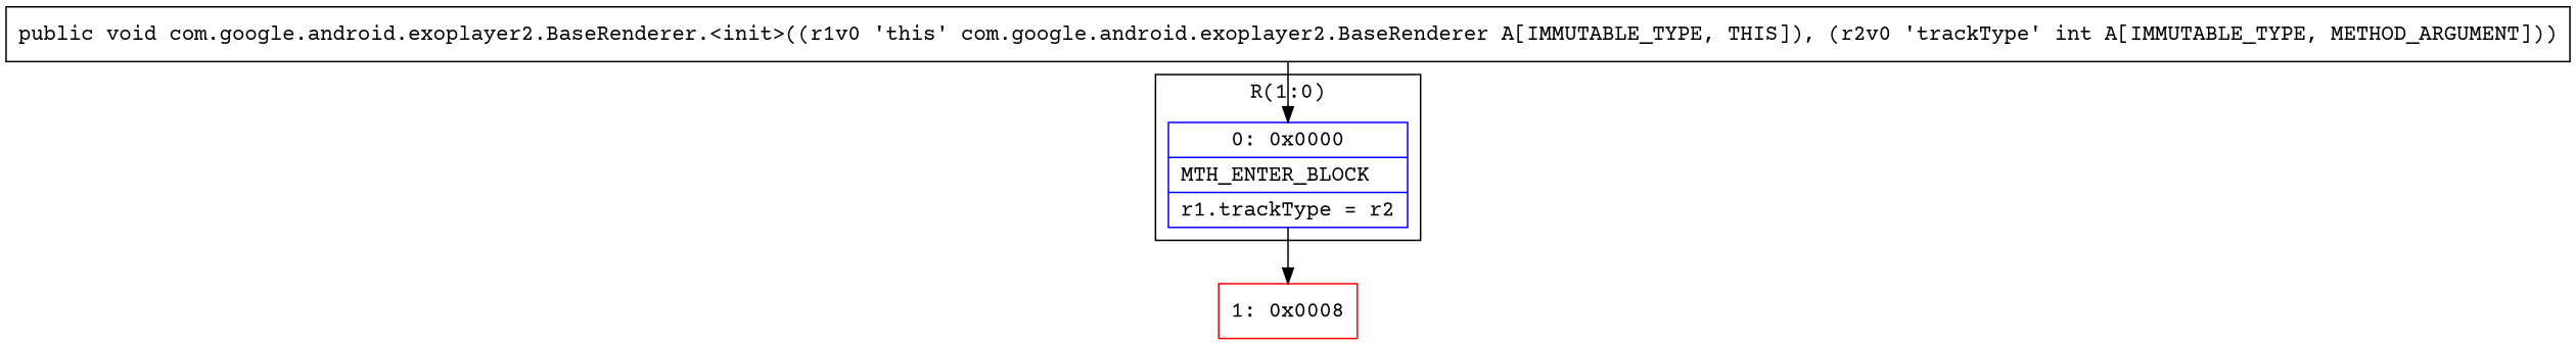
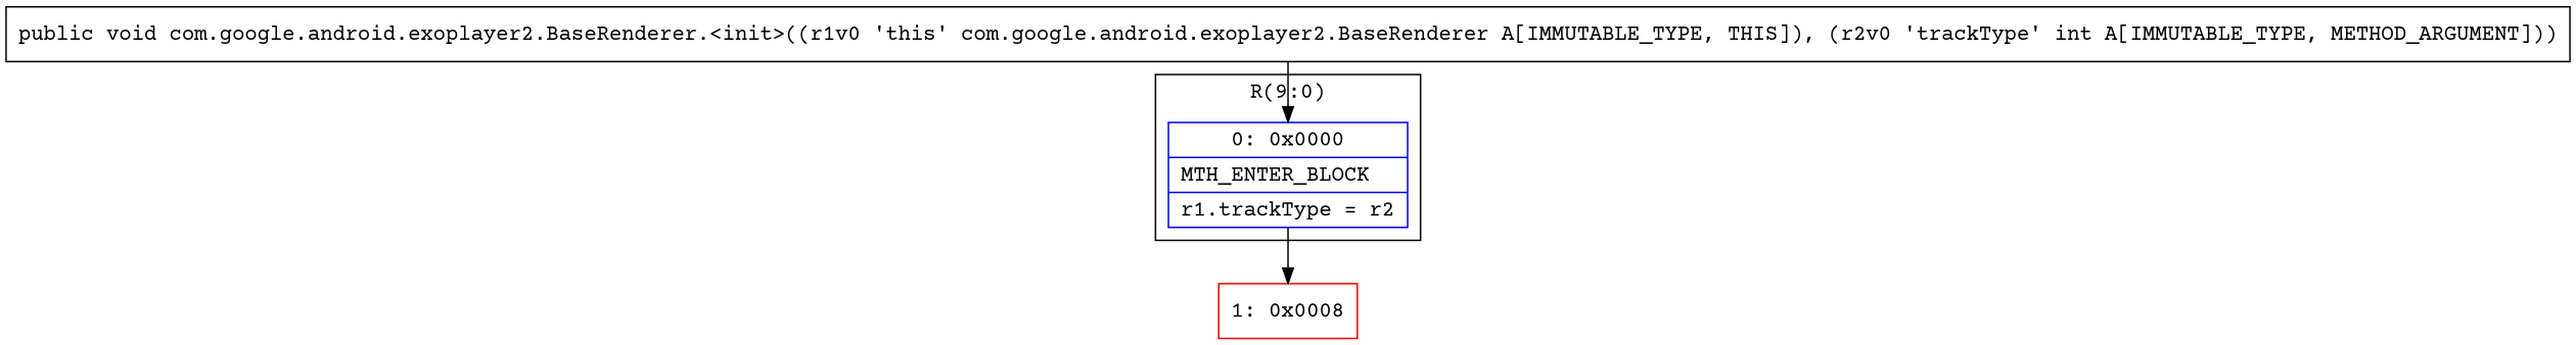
  digraph {
    fontname="Courier Prime"
    node [shape=record fontname="Courier Prime"]
    edge [fontname="Courier Prime"]
    n1 [color=blue label="{0\:\ 0x0000|MTH_ENTER_BLOCK\l|r1.trackType = r2\l}"]
    n2 [color=red label="{1\:\ 0x0008}"]
    n3 [label="{public void com.google.android.exoplayer2.BaseRenderer.\<init\>((r1v0 'this' com.google.android.exoplayer2.BaseRenderer A[IMMUTABLE_TYPE, THIS]), (r2v0 'trackType' int A[IMMUTABLE_TYPE, METHOD_ARGUMENT])) }"]
    subgraph cluster_1 {
-     label="R(1:0)"
+     label="R(9:0)"
      n1
    }
    n1 -> n2
    n3 -> n1
  }
